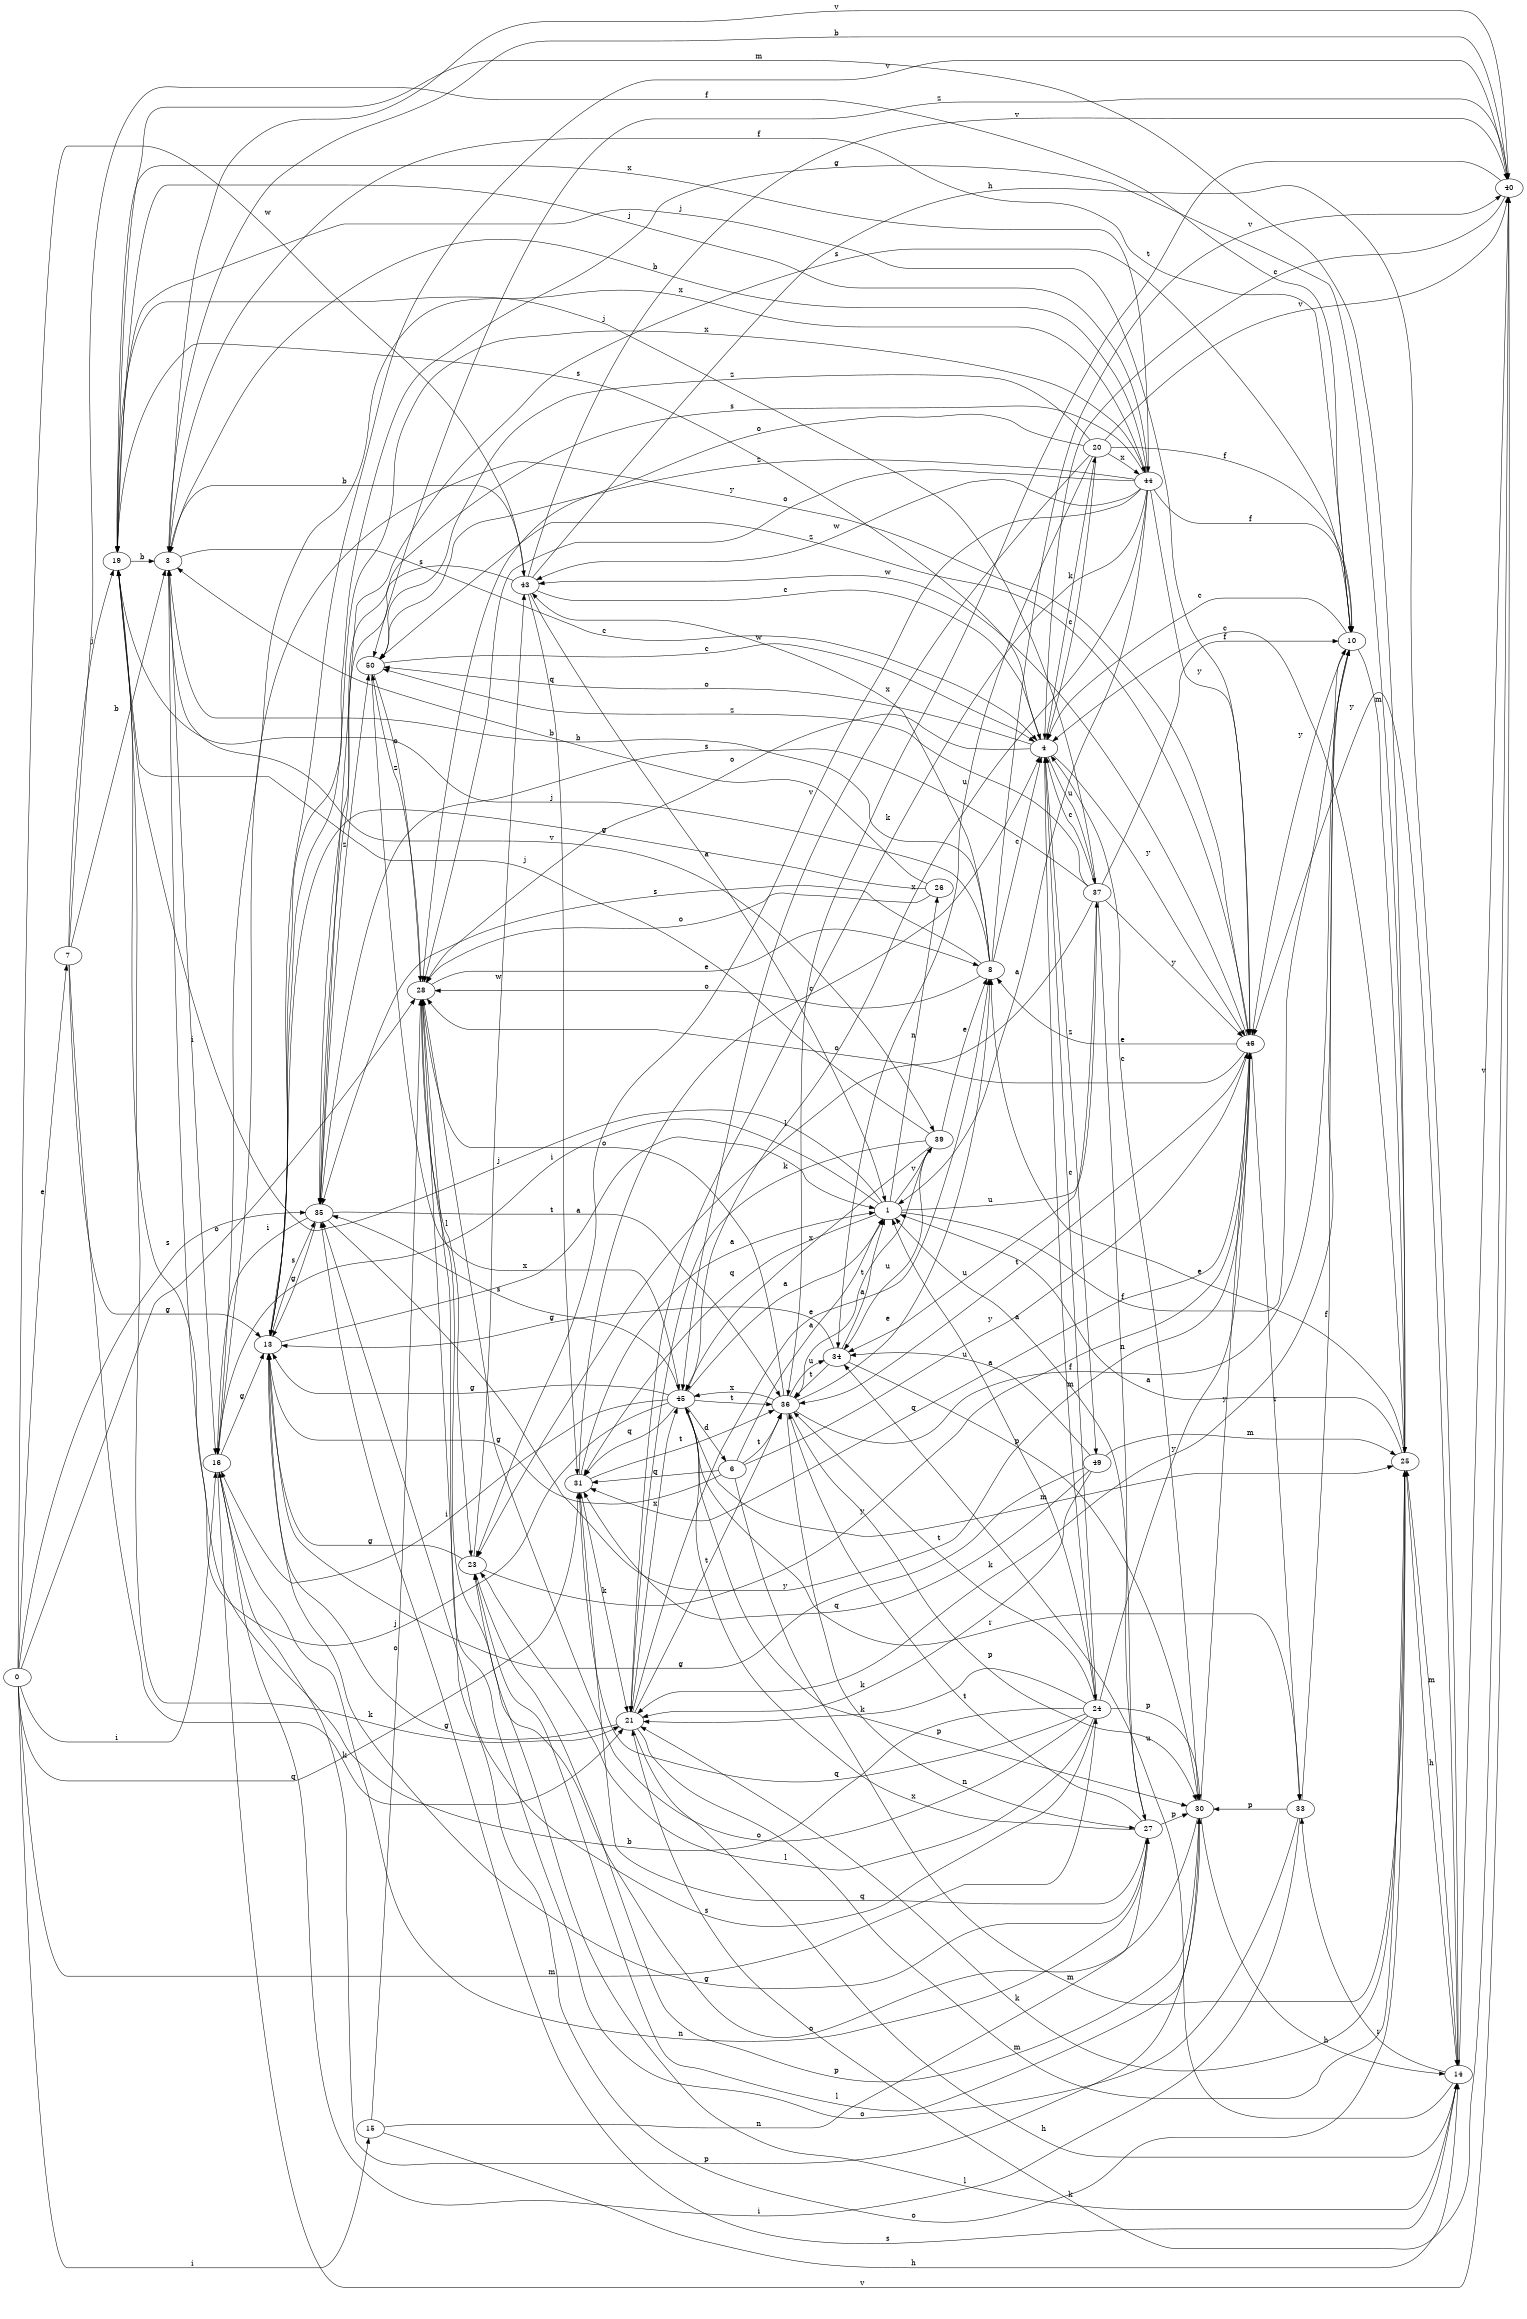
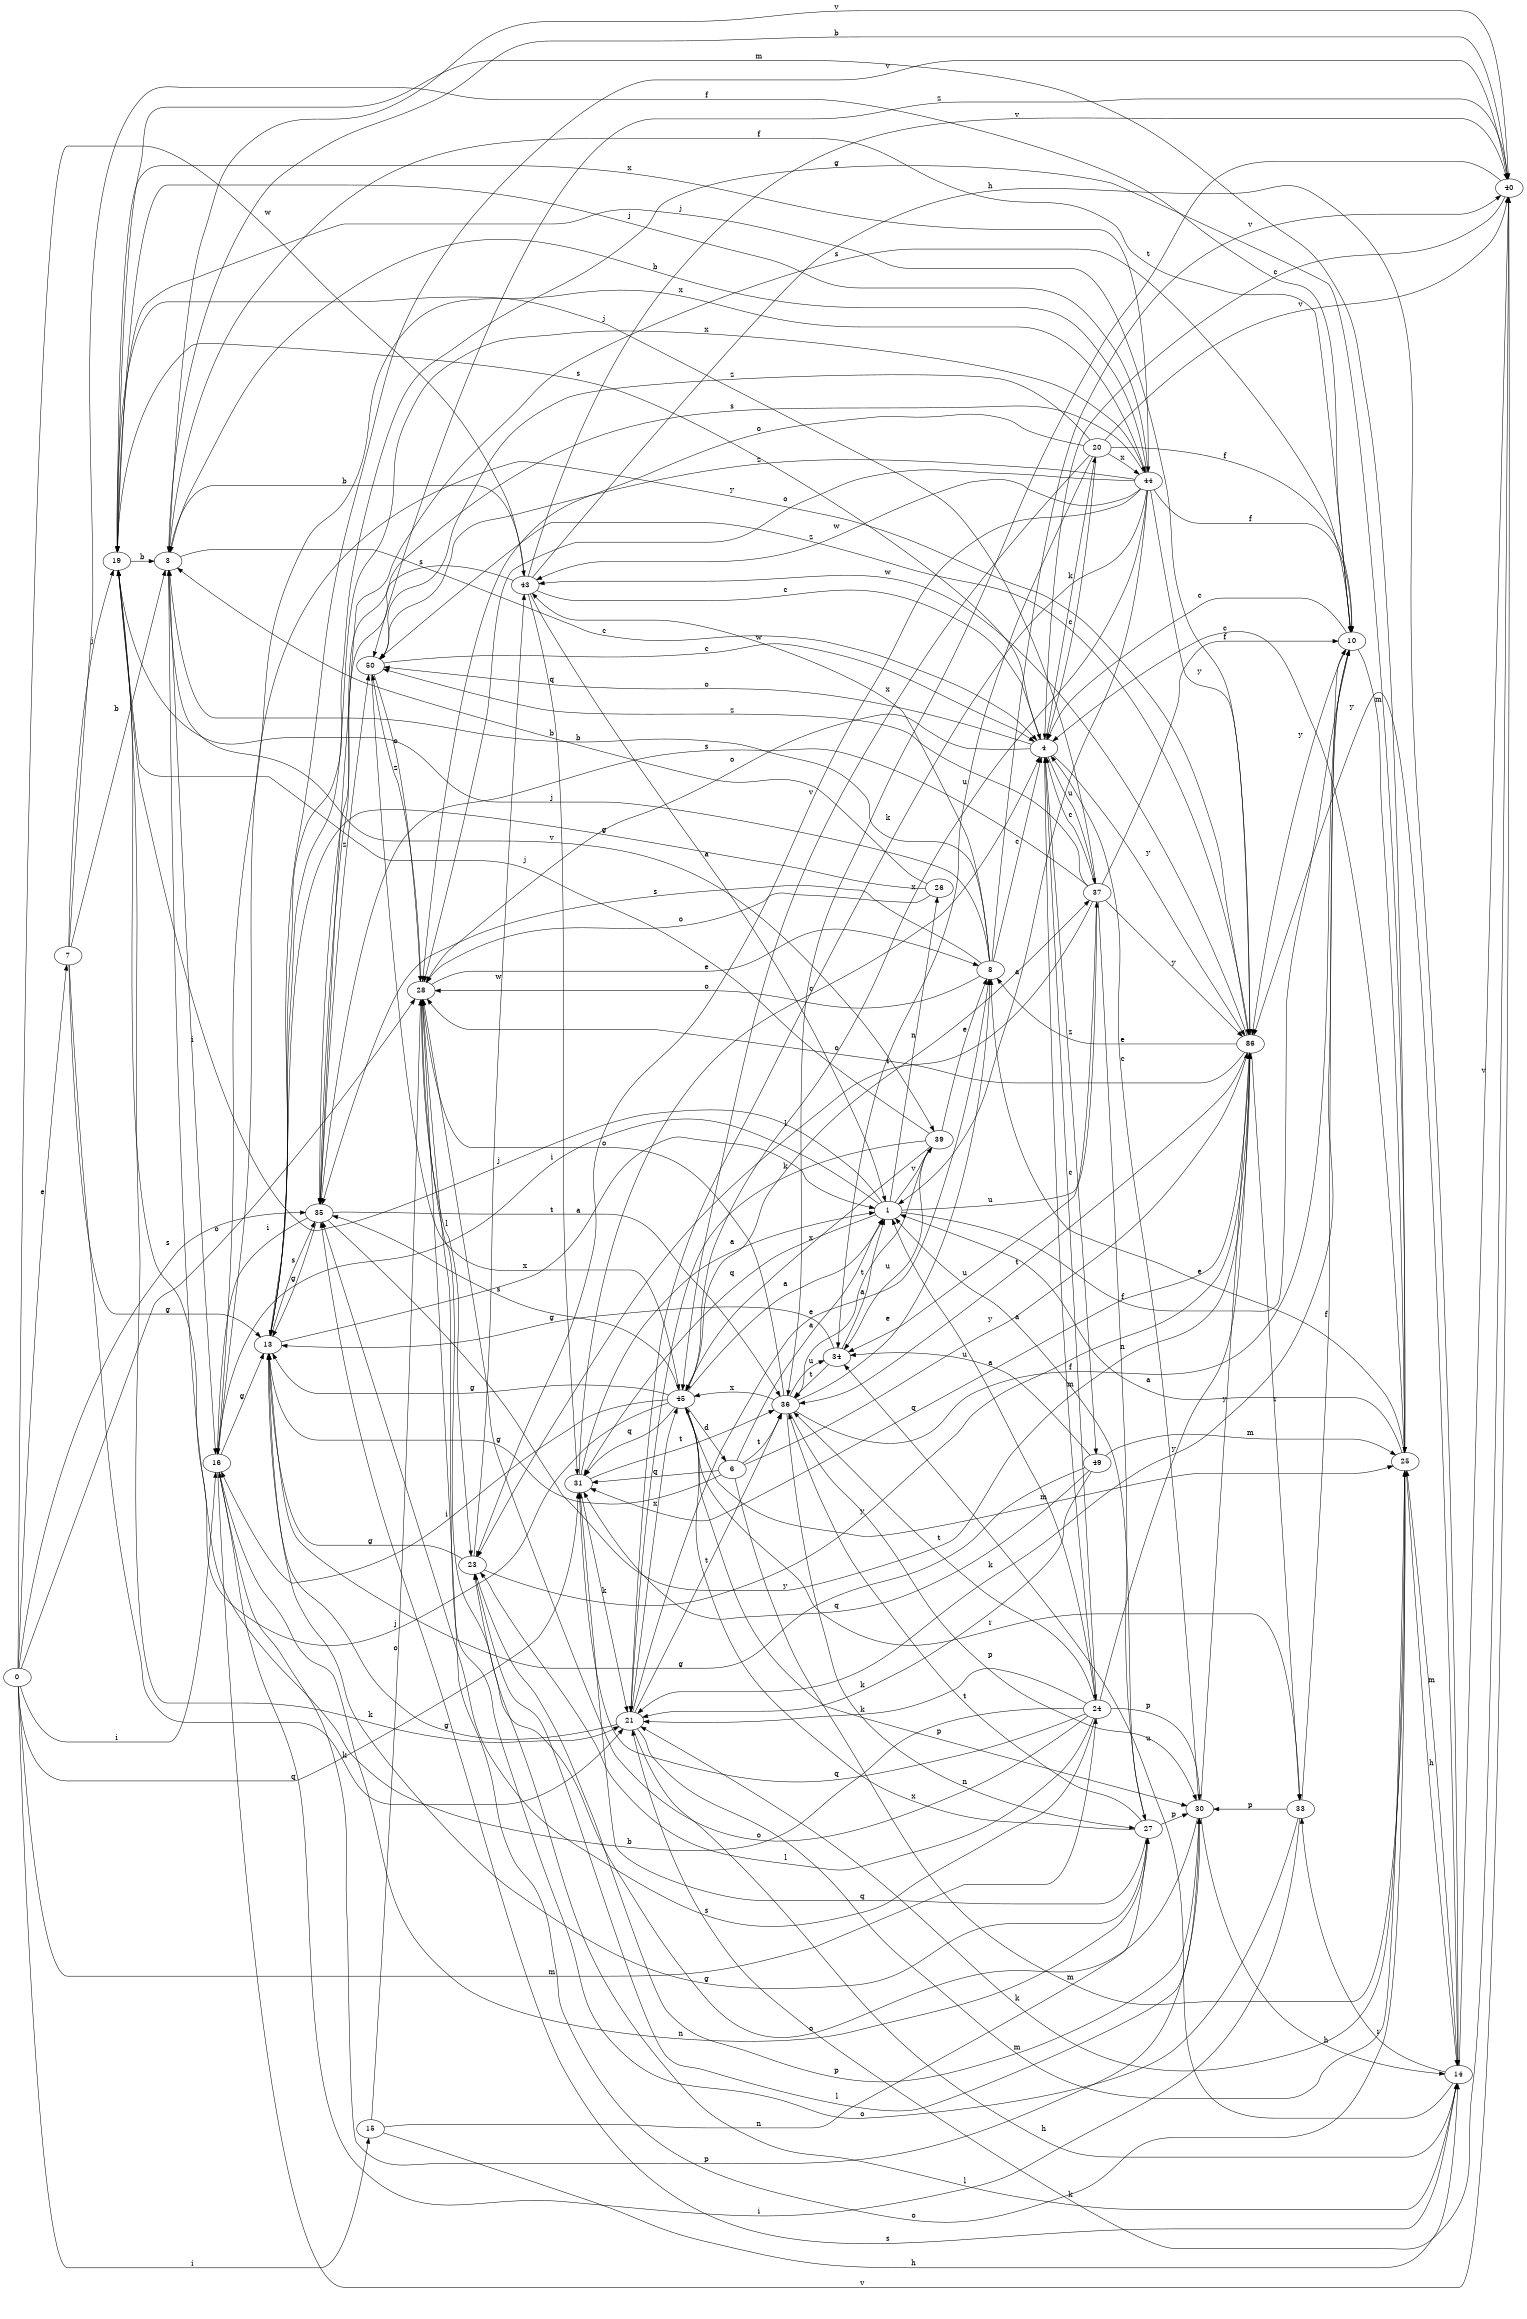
  strict digraph {
    rankdir=LR
    0
    7
    15
    16
    24
    28
    31
    35
    43
    19
    10
    3
    13
    21
    14
    27
    40
-   46
+   46 [label=86]
    44
    30
    25
    1
    4
    36
    23
    50
    8
    26
    37
    39
    n31 [label=34]
    45
    20
    49
    33
    6
    0 -> 7 [label=e]
    0 -> 15 [label=i]
    0 -> 16 [label=i]
    0 -> 24 [label=m]
    0 -> 28 [label=o]
    0 -> 31 [label=q]
    0 -> 35 [label=s]
    0 -> 43 [label=w]
    7 -> 19 [label=j]
    7 -> 10 [label=f]
    7 -> 3 [label=b]
    7 -> 13 [label=g]
    7 -> 21 [label=k]
    15 -> 28 [label=o]
    15 -> 14 [label=h]
    15 -> 27 [label=n]
    16 -> 13 [label=g]
    16 -> 27 [label=n]
    16 -> 40 [label=v]
    16 -> 46 [label=y]
    16 -> 44 [label=x]
    16 -> 30 [label=p]
    24 -> 28 [label=o]
    24 -> 31 [label=q]
    24 -> 35 [label=s]
    24 -> 3 [label=b]
    24 -> 21 [label=k]
    24 -> 46 [label=y]
    24 -> 30 [label=p]
    24 -> 1 [label=a]
    24 -> 4 [label=c]
    24 -> 36 [label=t]
    24 -> 23 [label=l]
    28 -> 23 [label=l]
    28 -> 50 [label=z]
    28 -> 8 [label=e]
    31 -> 21 [label=k]
    31 -> 1 [label=a]
    31 -> 4 [label=c]
    31 -> 36 [label=t]
    35 -> 16 [label=i]
    35 -> 13 [label=g]
    35 -> 46 [label=y]
    35 -> 36 [label=t]
    35 -> 50 [label=z]
    43 -> 31 [label=q]
    43 -> 35 [label=s]
    43 -> 3 [label=b]
    43 -> 14 [label=h]
    43 -> 40 [label=v]
    43 -> 1 [label=a]
    43 -> 4 [label=c]
    19 -> 3 [label=b]
    19 -> 21 [label=k]
    19 -> 44 [label=x]
    19 -> 25 [label=m]
    10 -> 35 [label=s]
    10 -> 21 [label=k]
    10 -> 46 [label=y]
    10 -> 25 [label=m]
    10 -> 4 [label=c]
    3 -> 16 [label=i]
    3 -> 10 [label=f]
    3 -> 40 [label=v]
    3 -> 4 [label=c]
    3 -> 39 [label=v]
    13 -> 35 [label=s]
    13 -> 40 [label=v]
    13 -> 44 [label=x]
    13 -> 1 [label=a]
    21 -> 13 [label=g]
    21 -> 14 [label=h]
    21 -> 25 [label=m]
    21 -> 36 [label=t]
    21 -> 8 [label=e]
    21 -> 45 [label=x]
    14 -> 35 [label=s]
    14 -> 40 [label=v]
    14 -> 46 [label=y]
    14 -> 25 [label=m]
    14 -> 23 [label=l]
    14 -> n31 [label=u]
    14 -> 33 [label=r]
    27 -> 31 [label=q]
    27 -> 13 [label=g]
    27 -> 30 [label=p]
    27 -> 1 [label=a]
    27 -> 36 [label=t]
    27 -> 45 [label=x]
    40 -> 3 [label=b]
    40 -> 21 [label=k]
    40 -> 4 [label=c]
    40 -> 36 [label=t]
    40 -> 50 [label=z]
    46 -> 28 [label=o]
    46 -> 31 [label=q]
    46 -> 43 [label=w]
    46 -> 19 [label=j]
    46 -> 36 [label=t]
    46 -> 50 [label=z]
    46 -> 8 [label=e]
    46 -> 33 [label=r]
    44 -> 28 [label=o]
    44 -> 35 [label=s]
    44 -> 43 [label=w]
    44 -> 19 [label=j]
    44 -> 10 [label=f]
    44 -> 3 [label=b]
    44 -> 21 [label=k]
    44 -> 46 [label=y]
    44 -> 1 [label=a]
    44 -> 23 [label=v]
    44 -> 50 [label=z]
    44 -> 45 [label=x]
    30 -> 28 [label=o]
    30 -> 14 [label=h]
    30 -> 46 [label=y]
    30 -> 4 [label=c]
    30 -> 23 [label=l]
    25 -> 28 [label=o]
    25 -> 13 [label=g]
    25 -> 21 [label=k]
    25 -> 14 [label=h]
    25 -> 1 [label=a]
    25 -> 4 [label=c]
    25 -> 8 [label=e]
    1 -> 16 [label=i]
    1 -> 31 [label=q]
    1 -> 19 [label=j]
    1 -> 10 [label=f]
    1 -> 26 [label=n]
    1 -> 37 [label=u]
    1 -> 39 [label=v]
    4 -> 24 [label=m]
    4 -> 28 [label=o]
    4 -> 19 [label=s]
    4 -> 46 [label=y]
    4 -> 50 [label=o]
    4 -> 37 [label=u]
    4 -> 20 [label=k]
    4 -> 49 [label=z]
    36 -> 28 [label=o]
    36 -> 10 [label=f]
    36 -> 27 [label=n]
    36 -> 30 [label=p]
    36 -> 8 [label=e]
    36 -> n31 [label=u]
    36 -> 45 [label=x]
    23 -> 43 [label=w]
    23 -> 13 [label=g]
    23 -> 46 [label=y]
    23 -> 30 [label=p]
    50 -> 28 [label=o]
    50 -> 4 [label=c]
    50 -> 45 [label=x]
    8 -> 28 [label=o]
    8 -> 35 [label=s]
    8 -> 43 [label=w]
    8 -> 19 [label=j]
    8 -> 3 [label=b]
    8 -> 40 [label=v]
    8 -> 4 [label=c]
    26 -> 28 [label=o]
    26 -> 3 [label=b]
    26 -> 13 [label=g]
    37 -> 35 [label=s]
    37 -> 19 [label=j]
    37 -> 10 [label=f]
    37 -> 27 [label=n]
    37 -> 46 [label=y]
    37 -> 4 [label=c]
    37 -> 23 [label=l]
    37 -> 50 [label=z]
    37 -> n31 [label=u]
    39 -> 19 [label=j]
    39 -> 21 [label=k]
    39 -> 36 [label=t]
    39 -> 8 [label=e]
    39 -> n31 [label=u]
    39 -> 45 [label=x]
    n31 -> 13 [label=g]
-   n31 -> 30 [label=p]
    n31 -> 1 [label=a]
    n31 -> 36 [label=t]
    45 -> 16 [label=i]
    45 -> 31 [label=q]
    45 -> 35 [label=s]
    45 -> 19 [label=j]
    45 -> 13 [label=g]
    45 -> 30 [label=p]
    45 -> 25 [label=m]
    45 -> 1 [label=a]
-   45 -> 36 [label=t]
+   45 -> 37 [label=t]
    45 -> 33 [label=r]
    45 -> 6 [label=d]
    20 -> 28 [label=o]
    20 -> 10 [label=f]
    20 -> 40 [label=v]
    20 -> 44 [label=x]
    20 -> 4 [label=c]
    20 -> 50 [label=z]
    20 -> n31 [label=u]
    20 -> 45 [label=x]
    49 -> 31 [label=q]
    49 -> 13 [label=g]
    49 -> 21 [label=k]
    49 -> 25 [label=m]
    49 -> n31 [label=u]
    33 -> 16 [label=i]
    33 -> 28 [label=o]
    33 -> 10 [label=f]
    33 -> 30 [label=p]
    6 -> 31 [label=q]
    6 -> 13 [label=g]
    6 -> 46 [label=y]
    6 -> 25 [label=m]
    6 -> 1 [label=a]
    6 -> 36 [label=t]
  }
